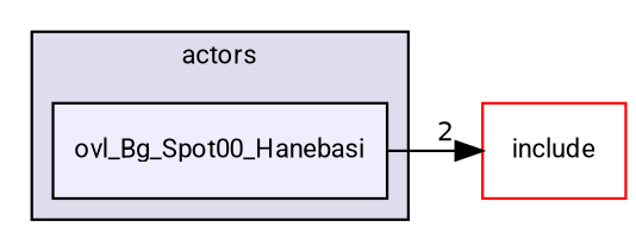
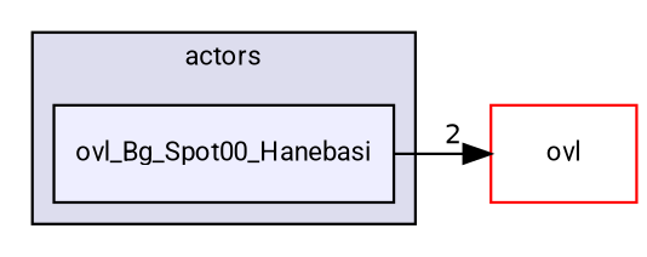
  digraph {
    compound=true
    rankdir=LR
    fontname=Roboto
    node [fontname=Roboto fontsize=10 shape=box style=filled]
    n1 [fillcolor="#eeeeff" label=ovl_Bg_Spot00_Hanebasi pencolor=black]
-   n2 [color=red fillcolor=white label=include]
+   n2 [color=red fillcolor=white label=ovl]
    subgraph cluster_1 {
      bgcolor="#ddddee"
      fontsize=10
      label=actors
      pencolor=black
      n1
    }
    n1 -> n2 [headlabel=2 labeldistance=1.5 labelfontname=Helvetica labelfontsize=10 fontname=Roboto]
  }
